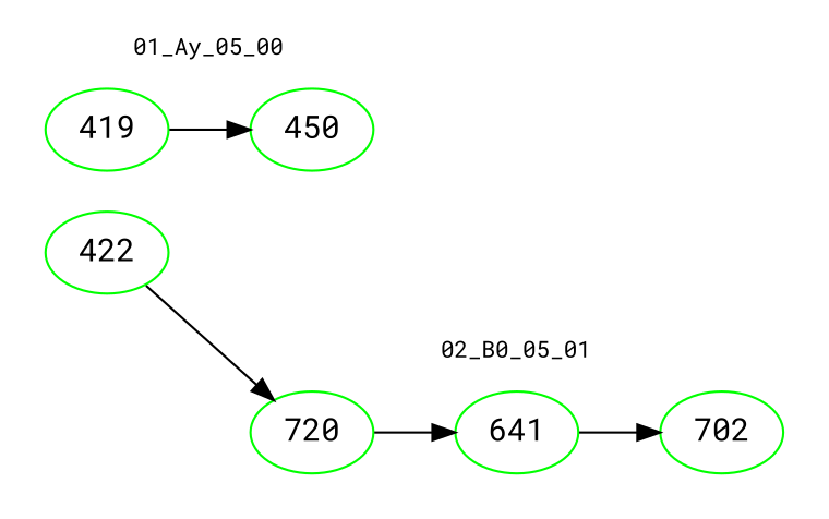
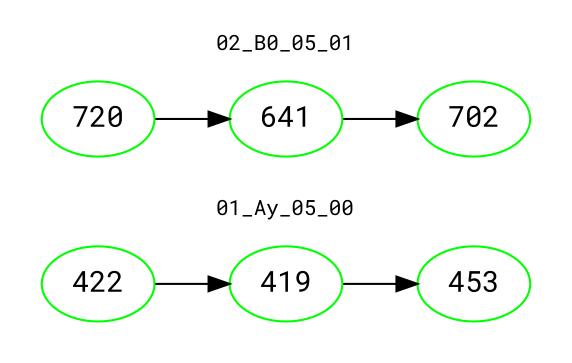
  digraph {
    fontname="Roboto Mono"
    rankdir=LR
    node [color=green fontname="Roboto Mono"]
    edge [color=black fontname="Roboto Mono"]
    n1 [label=422]
    n2 [label=419]
-   n3 [label=450]
+   n3 [label=453]
    n4 [label=720]
    n5 [label=641]
    n6 [label=702]
    subgraph cluster_1 {
      color=white
      fontsize=10
      label="01_Ay_05_00"
      n1
      n2
      n3
    }
    subgraph cluster_2 {
      color=white
      fontsize=10
      label="02_B0_05_01"
      n4
      n5
      n6
    }
-   n1 -> n4
+   n1 -> n2
    n2 -> n3
    n4 -> n5
    n5 -> n6
  }
